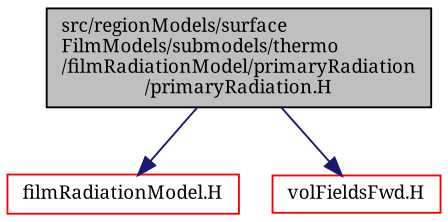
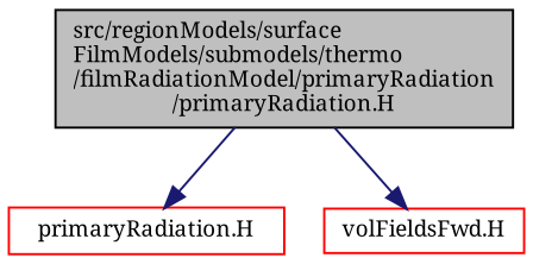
  digraph {
    fontname="Noto Serif"
    node [color=red fontname="Noto Serif" fontsize=10 shape=record]
    edge [color=midnightblue fontname="Noto Serif" fontsize=10 labelfontname=FreeSans labelfontsize=10 style=solid]
    n1 [color=black fillcolor=grey75 fontcolor=black height=0.2 label="src/regionModels/surface\lFilmModels/submodels/thermo\l/filmRadiationModel/primaryRadiation\l/primaryRadiation.H" style=filled width=0.4]
-   n2 [height=0.2 label="filmRadiationModel.H" width=0.4]
+   n2 [height=0.2 label="primaryRadiation.H" width=0.4]
    n3 [height=0.2 label="volFieldsFwd.H" width=0.4]
    n1 -> n2
    n1 -> n3
  }
